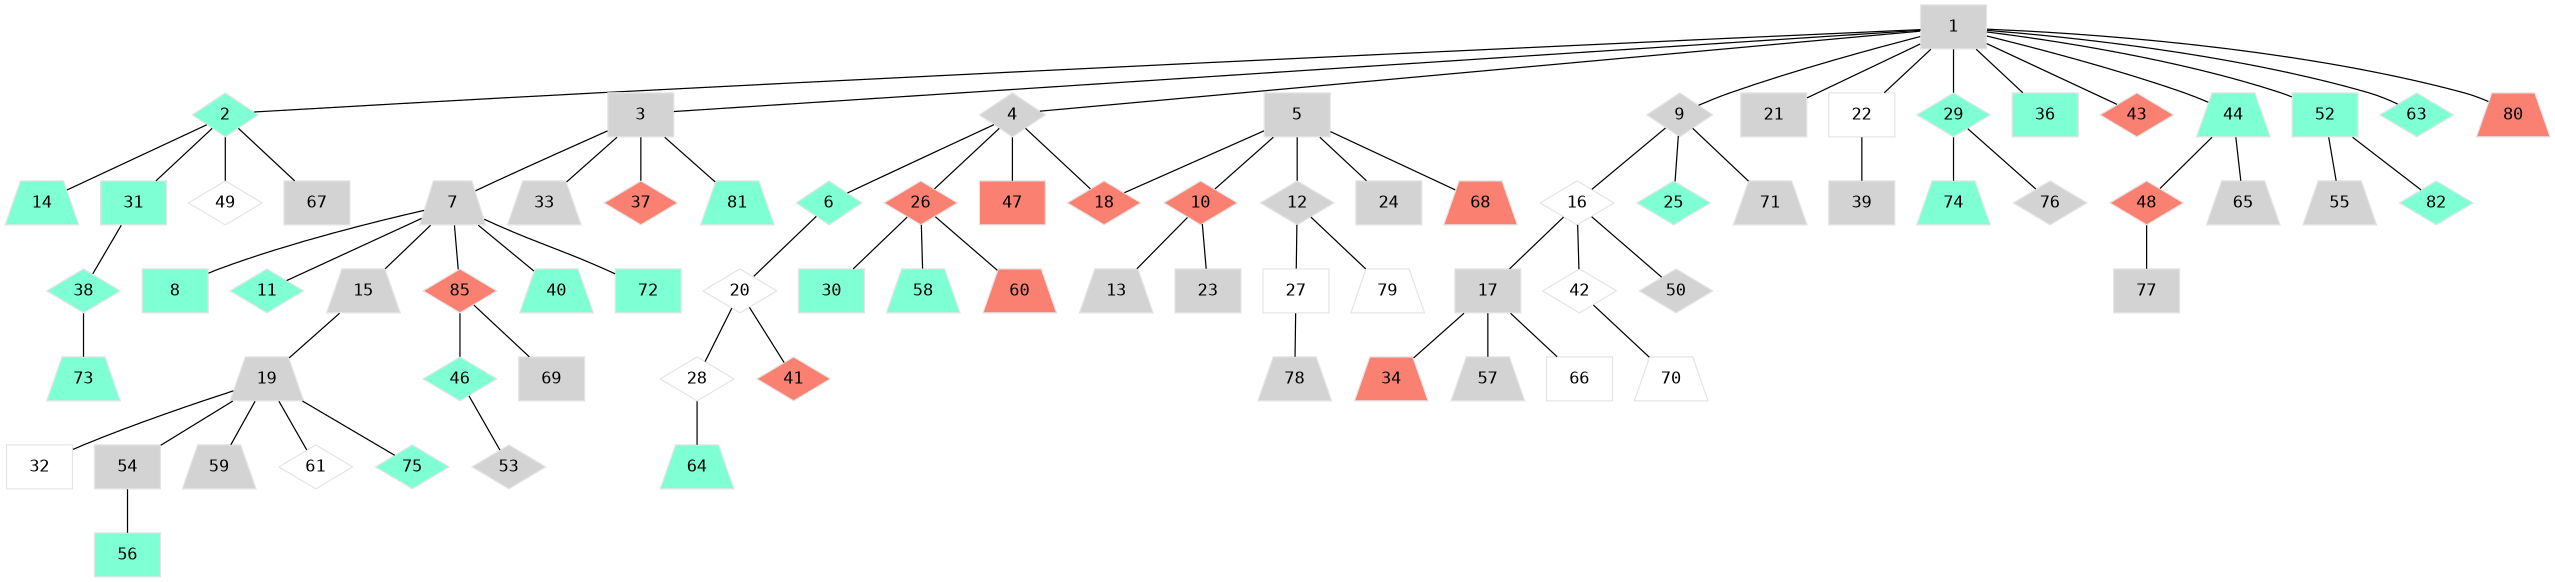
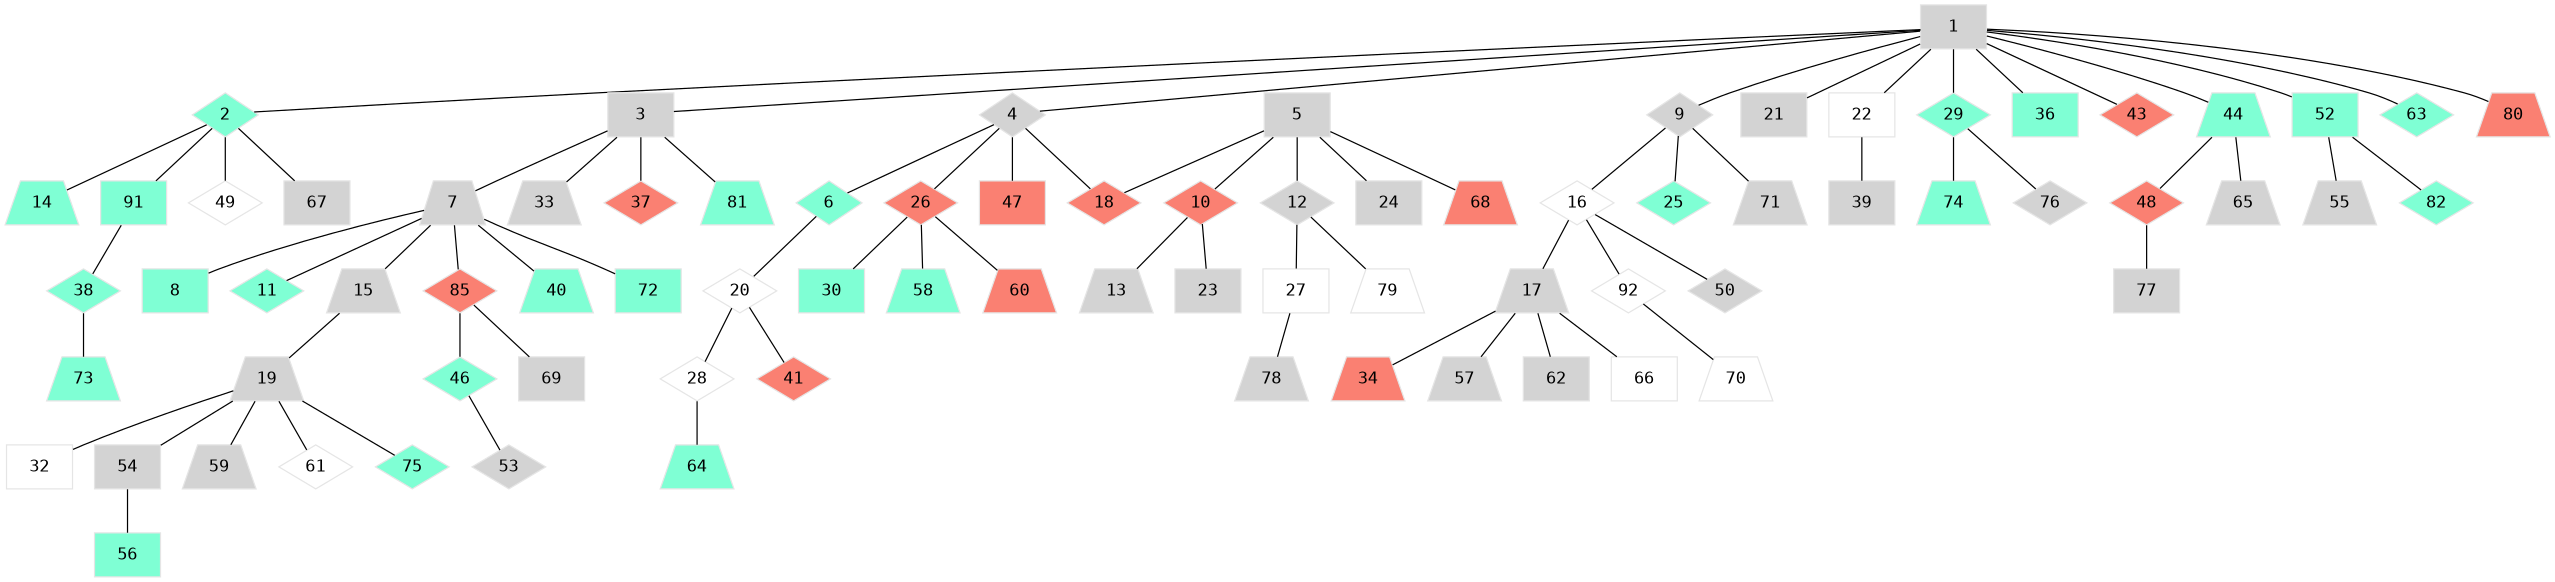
  graph {
    fontname="DejaVu Sans Mono"
    node [color=gray90 fillcolor=lightgrey fontname="DejaVu Sans Mono" shape=diamond style=filled]
    edge [fontname="DejaVu Sans Mono"]
    1 [shape=box]
    2 [fillcolor=aquamarine]
    3 [shape=box]
    4
    9
    21 [shape=box]
    22 [fillcolor=white shape=box]
    29 [fillcolor=aquamarine]
    36 [fillcolor=aquamarine shape=box]
    43 [fillcolor=salmon]
    44 [fillcolor=aquamarine shape=trapezium]
    52 [fillcolor=aquamarine shape=box]
    63 [fillcolor=aquamarine]
    80 [fillcolor=salmon shape=trapezium]
    14 [fillcolor=aquamarine shape=trapezium]
-   31 [fillcolor=aquamarine shape=box]
+   31 [fillcolor=aquamarine shape=box label=91]
    49 [fillcolor=white]
    67 [shape=box]
    7 [shape=trapezium]
    33 [shape=trapezium]
    37 [fillcolor=salmon]
    81 [fillcolor=aquamarine shape=trapezium]
    6 [fillcolor=aquamarine]
    26 [fillcolor=salmon]
    47 [fillcolor=salmon shape=box]
    18 [fillcolor=salmon]
    16 [fillcolor=white]
    25 [fillcolor=aquamarine]
    71 [shape=trapezium]
    39 [shape=box]
    74 [fillcolor=aquamarine shape=trapezium]
    76
    48 [fillcolor=salmon]
    65 [shape=trapezium]
    55 [shape=trapezium]
    82 [fillcolor=aquamarine]
    38 [fillcolor=aquamarine]
    8 [fillcolor=aquamarine shape=box]
    11 [fillcolor=aquamarine]
    15 [shape=trapezium]
    n41 [fillcolor=salmon label=85]
    40 [fillcolor=aquamarine shape=trapezium]
    72 [fillcolor=aquamarine shape=box]
    5 [shape=box]
    10 [fillcolor=salmon]
    12
    24 [shape=box]
    68 [fillcolor=salmon shape=trapezium]
    20 [fillcolor=white]
    30 [fillcolor=aquamarine shape=box]
    58 [fillcolor=aquamarine shape=trapezium]
    60 [fillcolor=salmon shape=trapezium]
    13 [shape=trapezium]
    23 [shape=box]
    27 [fillcolor=white shape=box]
    79 [fillcolor=white shape=trapezium]
    28 [fillcolor=white]
    41 [fillcolor=salmon]
    19 [shape=trapezium]
    46 [fillcolor=aquamarine]
    69 [shape=box]
-   17 [shape=box]
-   42 [fillcolor=white]
+   17 [shape=trapezium]
+   42 [fillcolor=white label=92]
    50
    78 [shape=trapezium]
    32 [fillcolor=white shape=box]
    54 [shape=box]
    59 [shape=trapezium]
    61 [fillcolor=white]
    75 [fillcolor=aquamarine]
    34 [fillcolor=salmon shape=trapezium]
    57 [shape=trapezium]
+   62 [shape=box]
    66 [fillcolor=white shape=box]
    70 [fillcolor=white shape=trapezium]
    56 [fillcolor=aquamarine shape=box]
    64 [fillcolor=aquamarine shape=trapezium]
    73 [fillcolor=aquamarine shape=trapezium]
    53
    77 [shape=box]
    1 -- 2
    1 -- 3
    1 -- 4
    1 -- 9
    1 -- 21
    1 -- 22
    1 -- 29
    1 -- 36
    1 -- 43
    1 -- 44
    1 -- 52
    1 -- 63
    1 -- 80
    2 -- 14
    2 -- 31
    2 -- 49
    2 -- 67
    3 -- 7
    3 -- 33
    3 -- 37
    3 -- 81
    4 -- 6
    4 -- 26
    4 -- 47
    4 -- 18
    9 -- 16
    9 -- 25
    9 -- 71
    22 -- 39
    29 -- 74
    29 -- 76
    44 -- 48
    44 -- 65
    52 -- 55
    52 -- 82
    31 -- 38
    7 -- 8
    7 -- 11
    7 -- 15
    7 -- n41
    7 -- 40
    7 -- 72
    6 -- 20
    26 -- 30
    26 -- 58
    26 -- 60
    16 -- 17
    16 -- 42
    16 -- 50
    48 -- 77
    38 -- 73
    15 -- 19
    n41 -- 46
    n41 -- 69
    5 -- 18
    5 -- 10
    5 -- 12
    5 -- 24
    5 -- 68
    10 -- 13
    10 -- 23
    12 -- 27
    12 -- 79
    20 -- 28
    20 -- 41
    27 -- 78
    28 -- 64
    19 -- 32
    19 -- 54
    19 -- 59
    19 -- 61
    19 -- 75
    46 -- 53
    17 -- 34
    17 -- 57
+   17 -- 62
    17 -- 66
    42 -- 70
    54 -- 56
  }
